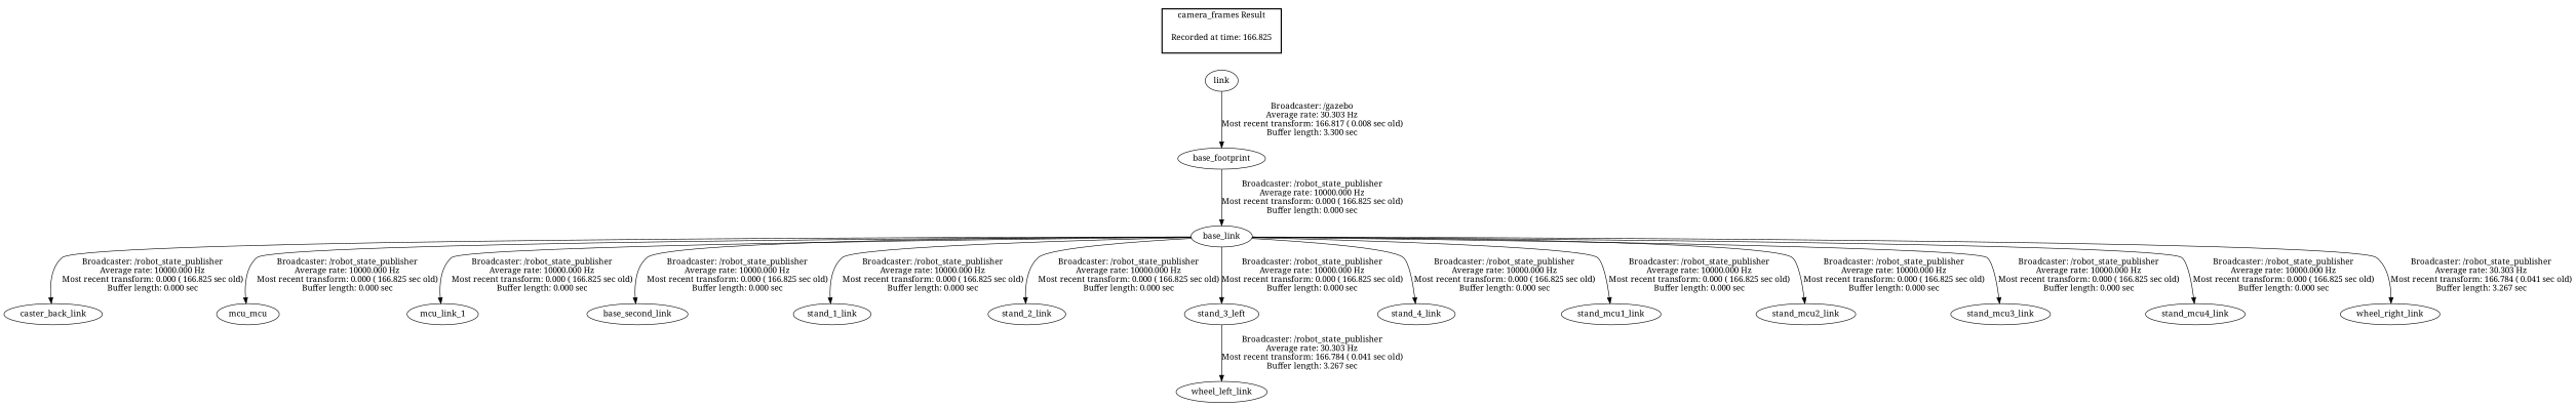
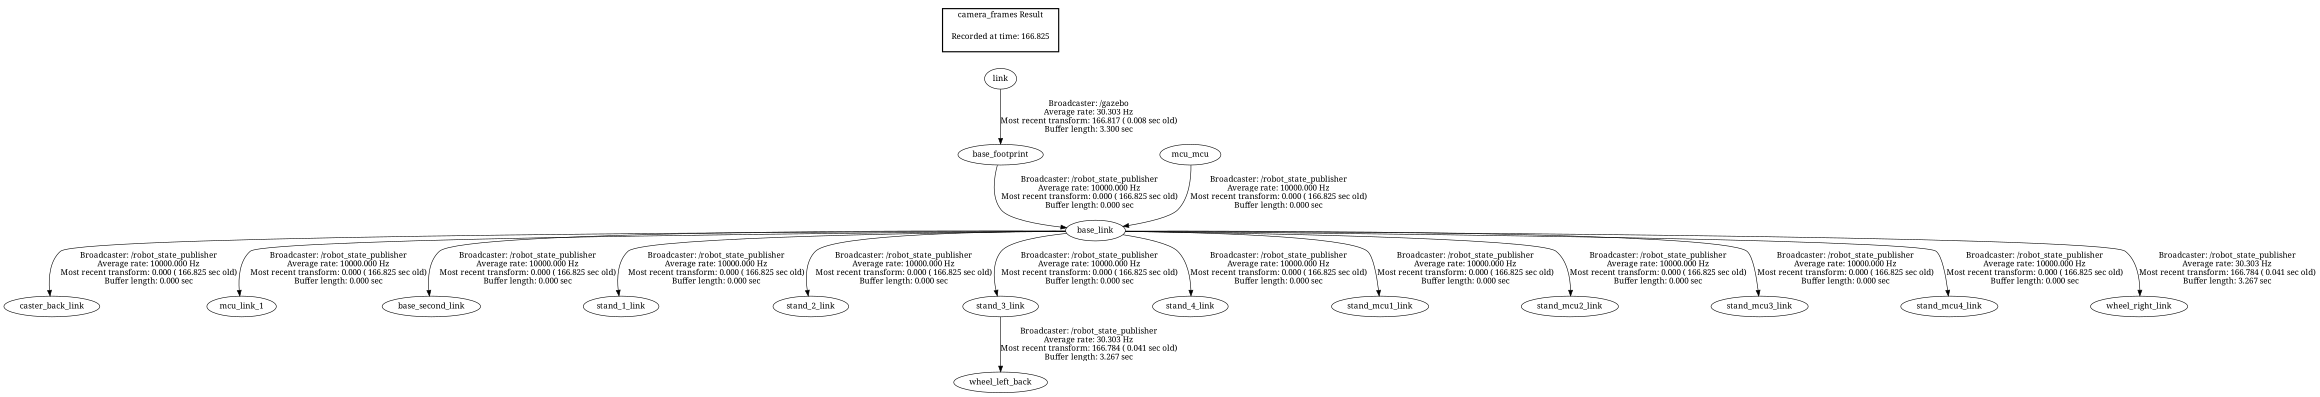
  digraph {
    fontname="Noto Serif"
    node [fontname="Noto Serif"]
    edge [fontname="Noto Serif"]
    "Recorded at time: 166.825" [shape=plaintext]
    n2 [label=link]
    base_footprint
    base_link
    caster_back_link
    n6 [label=mcu_mcu]
    mcu_link_1
    base_second_link
    stand_1_link
    stand_2_link
-   stand_3_link [label=stand_3_left]
+   stand_3_link
    stand_4_link
    stand_mcu1_link
    stand_mcu2_link
    stand_mcu3_link
    stand_mcu4_link
    wheel_right_link
-   wheel_left_link
+   wheel_left_link [label=wheel_left_back]
    subgraph cluster_1 {
      color=black
      label="camera_frames Result"
      style=bold
      "Recorded at time: 166.825"
    }
    "Recorded at time: 166.825" -> n2 [style=invis]
    n2 -> base_footprint [label="Broadcaster: /gazebo\nAverage rate: 30.303 Hz\nMost recent transform: 166.817 ( 0.008 sec old)\nBuffer length: 3.300 sec\n"]
    base_footprint -> base_link [label="Broadcaster: /robot_state_publisher\nAverage rate: 10000.000 Hz\nMost recent transform: 0.000 ( 166.825 sec old)\nBuffer length: 0.000 sec\n"]
    base_link -> caster_back_link [label="Broadcaster: /robot_state_publisher\nAverage rate: 10000.000 Hz\nMost recent transform: 0.000 ( 166.825 sec old)\nBuffer length: 0.000 sec\n"]
-   base_link -> n6 [label="Broadcaster: /robot_state_publisher\nAverage rate: 10000.000 Hz\nMost recent transform: 0.000 ( 166.825 sec old)\nBuffer length: 0.000 sec\n"]
+   n6 -> base_link [label="Broadcaster: /robot_state_publisher\nAverage rate: 10000.000 Hz\nMost recent transform: 0.000 ( 166.825 sec old)\nBuffer length: 0.000 sec\n"]
    base_link -> mcu_link_1 [label="Broadcaster: /robot_state_publisher\nAverage rate: 10000.000 Hz\nMost recent transform: 0.000 ( 166.825 sec old)\nBuffer length: 0.000 sec\n"]
    base_link -> base_second_link [label="Broadcaster: /robot_state_publisher\nAverage rate: 10000.000 Hz\nMost recent transform: 0.000 ( 166.825 sec old)\nBuffer length: 0.000 sec\n"]
    base_link -> stand_1_link [label="Broadcaster: /robot_state_publisher\nAverage rate: 10000.000 Hz\nMost recent transform: 0.000 ( 166.825 sec old)\nBuffer length: 0.000 sec\n"]
    base_link -> stand_2_link [label="Broadcaster: /robot_state_publisher\nAverage rate: 10000.000 Hz\nMost recent transform: 0.000 ( 166.825 sec old)\nBuffer length: 0.000 sec\n"]
    base_link -> stand_3_link [label="Broadcaster: /robot_state_publisher\nAverage rate: 10000.000 Hz\nMost recent transform: 0.000 ( 166.825 sec old)\nBuffer length: 0.000 sec\n"]
    base_link -> stand_4_link [label="Broadcaster: /robot_state_publisher\nAverage rate: 10000.000 Hz\nMost recent transform: 0.000 ( 166.825 sec old)\nBuffer length: 0.000 sec\n"]
    base_link -> stand_mcu1_link [label="Broadcaster: /robot_state_publisher\nAverage rate: 10000.000 Hz\nMost recent transform: 0.000 ( 166.825 sec old)\nBuffer length: 0.000 sec\n"]
    base_link -> stand_mcu2_link [label="Broadcaster: /robot_state_publisher\nAverage rate: 10000.000 Hz\nMost recent transform: 0.000 ( 166.825 sec old)\nBuffer length: 0.000 sec\n"]
    base_link -> stand_mcu3_link [label="Broadcaster: /robot_state_publisher\nAverage rate: 10000.000 Hz\nMost recent transform: 0.000 ( 166.825 sec old)\nBuffer length: 0.000 sec\n"]
    base_link -> stand_mcu4_link [label="Broadcaster: /robot_state_publisher\nAverage rate: 10000.000 Hz\nMost recent transform: 0.000 ( 166.825 sec old)\nBuffer length: 0.000 sec\n"]
    base_link -> wheel_right_link [label="Broadcaster: /robot_state_publisher\nAverage rate: 30.303 Hz\nMost recent transform: 166.784 ( 0.041 sec old)\nBuffer length: 3.267 sec\n"]
    stand_3_link -> wheel_left_link [label="Broadcaster: /robot_state_publisher\nAverage rate: 30.303 Hz\nMost recent transform: 166.784 ( 0.041 sec old)\nBuffer length: 3.267 sec\n"]
  }
